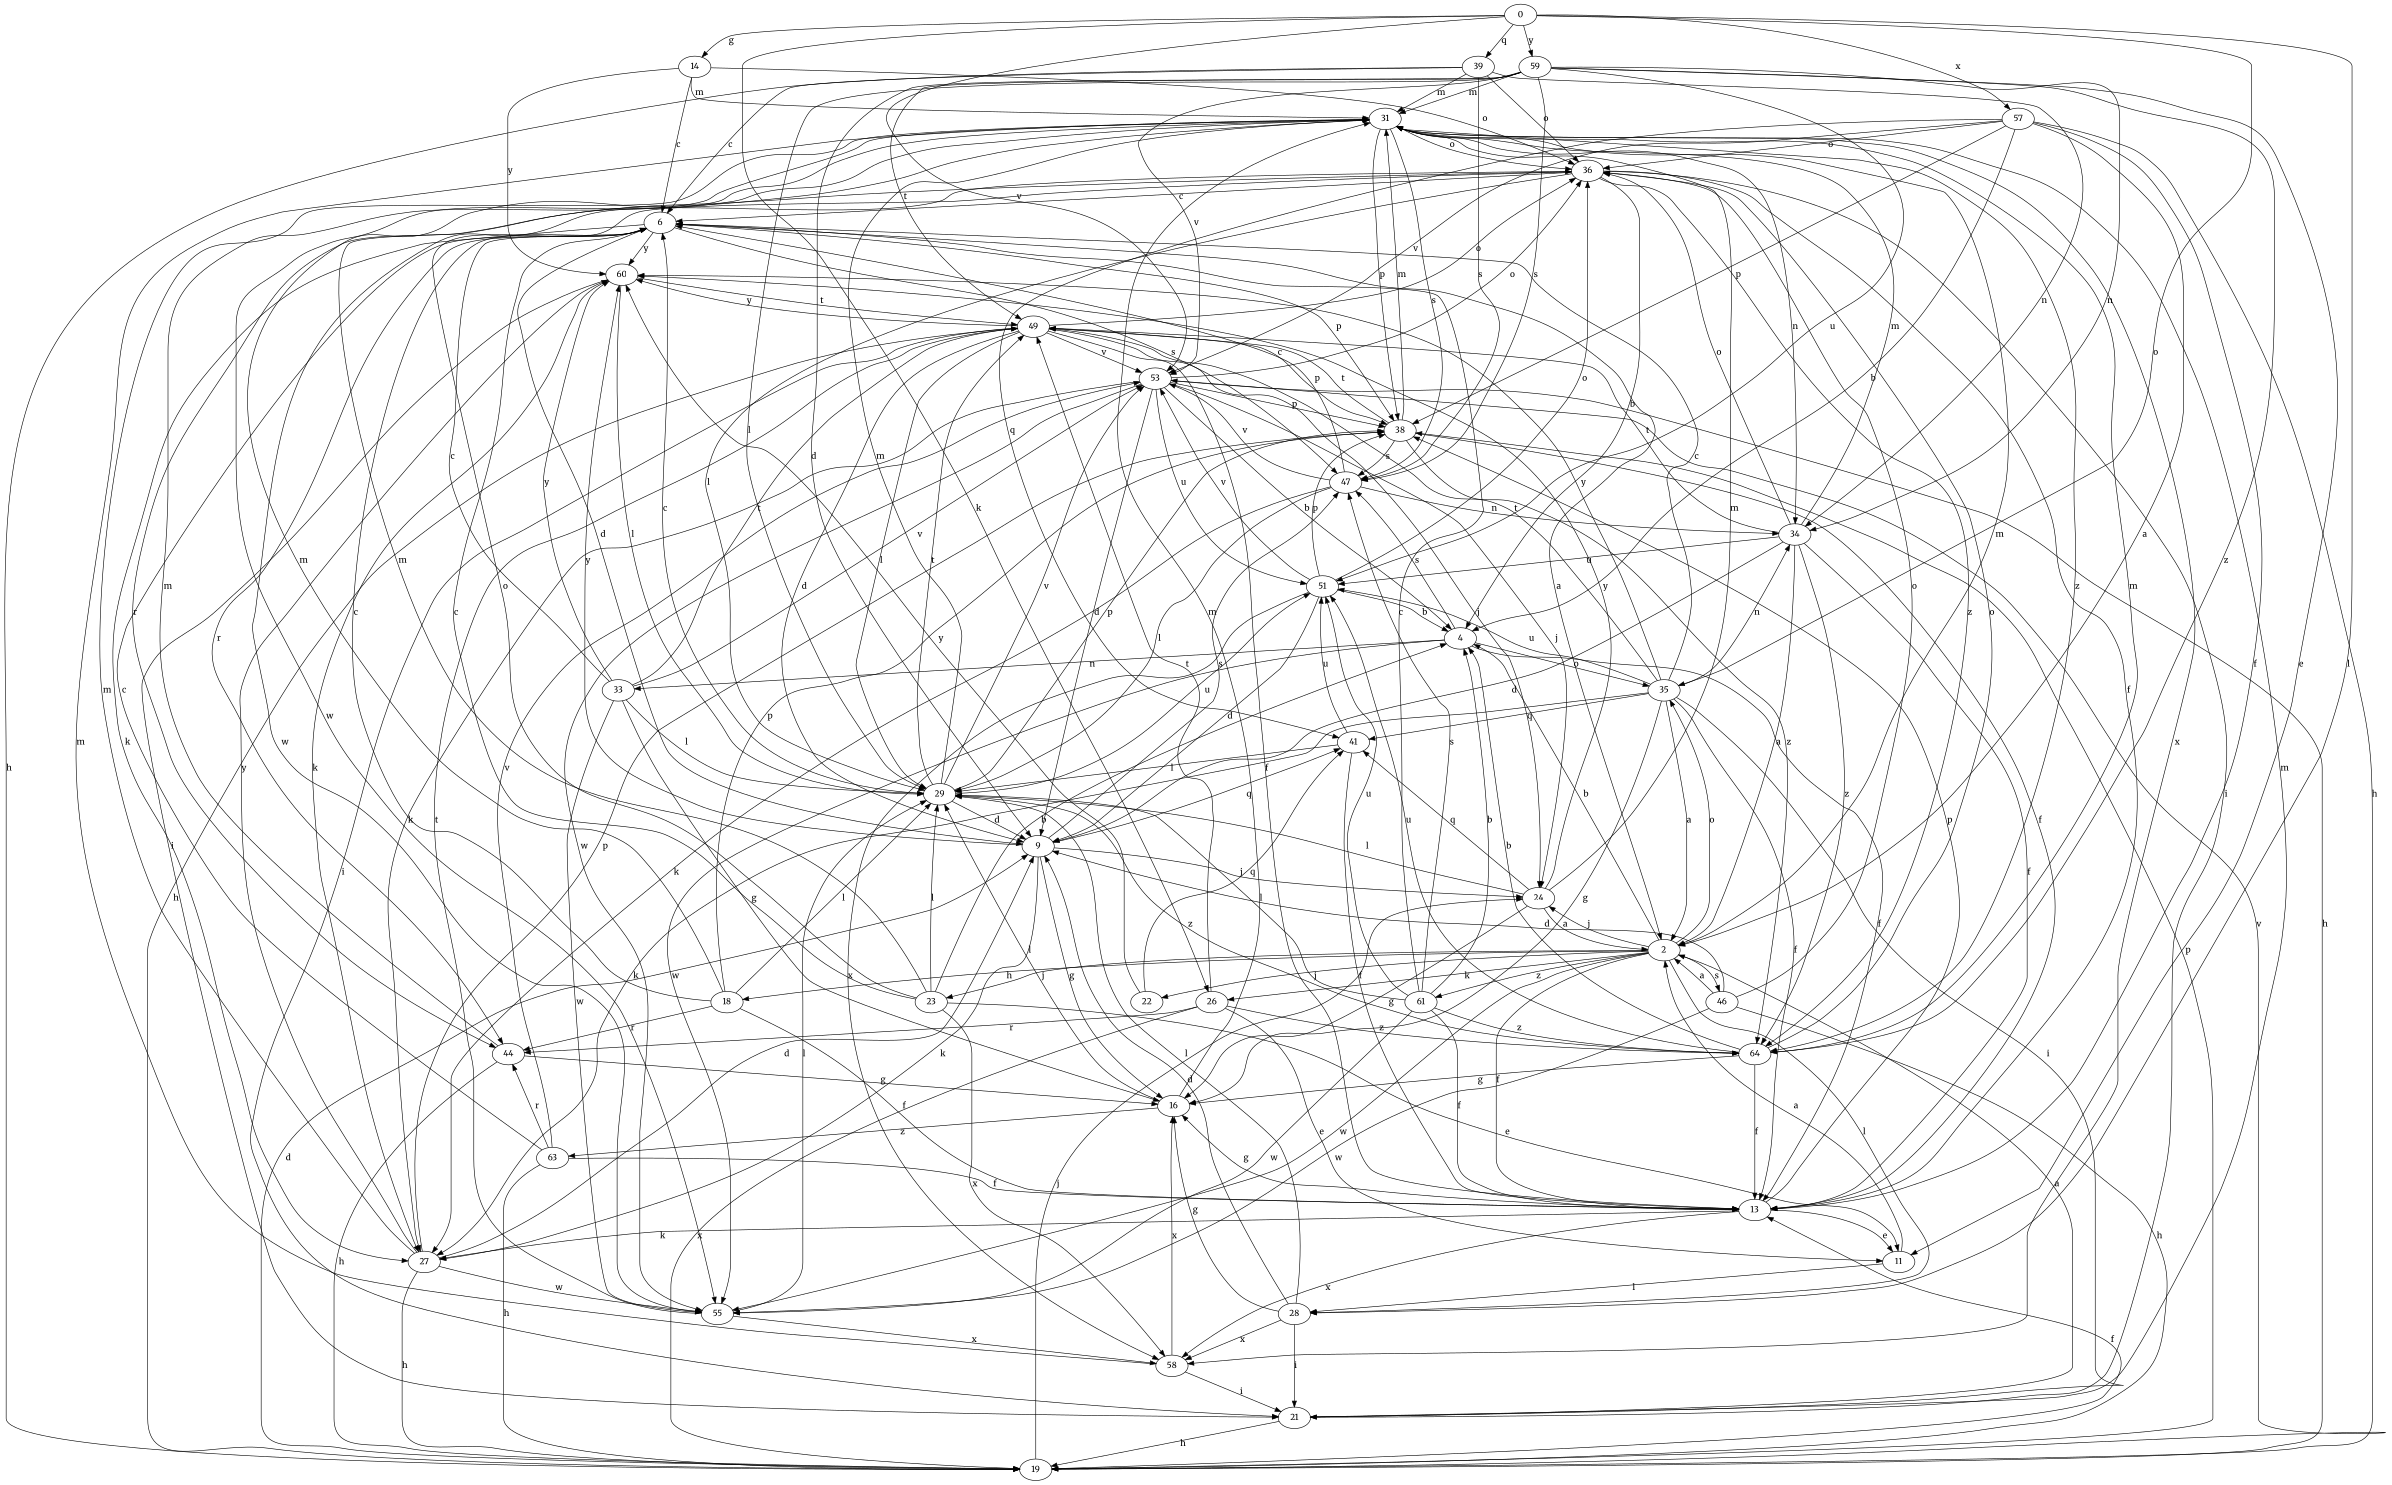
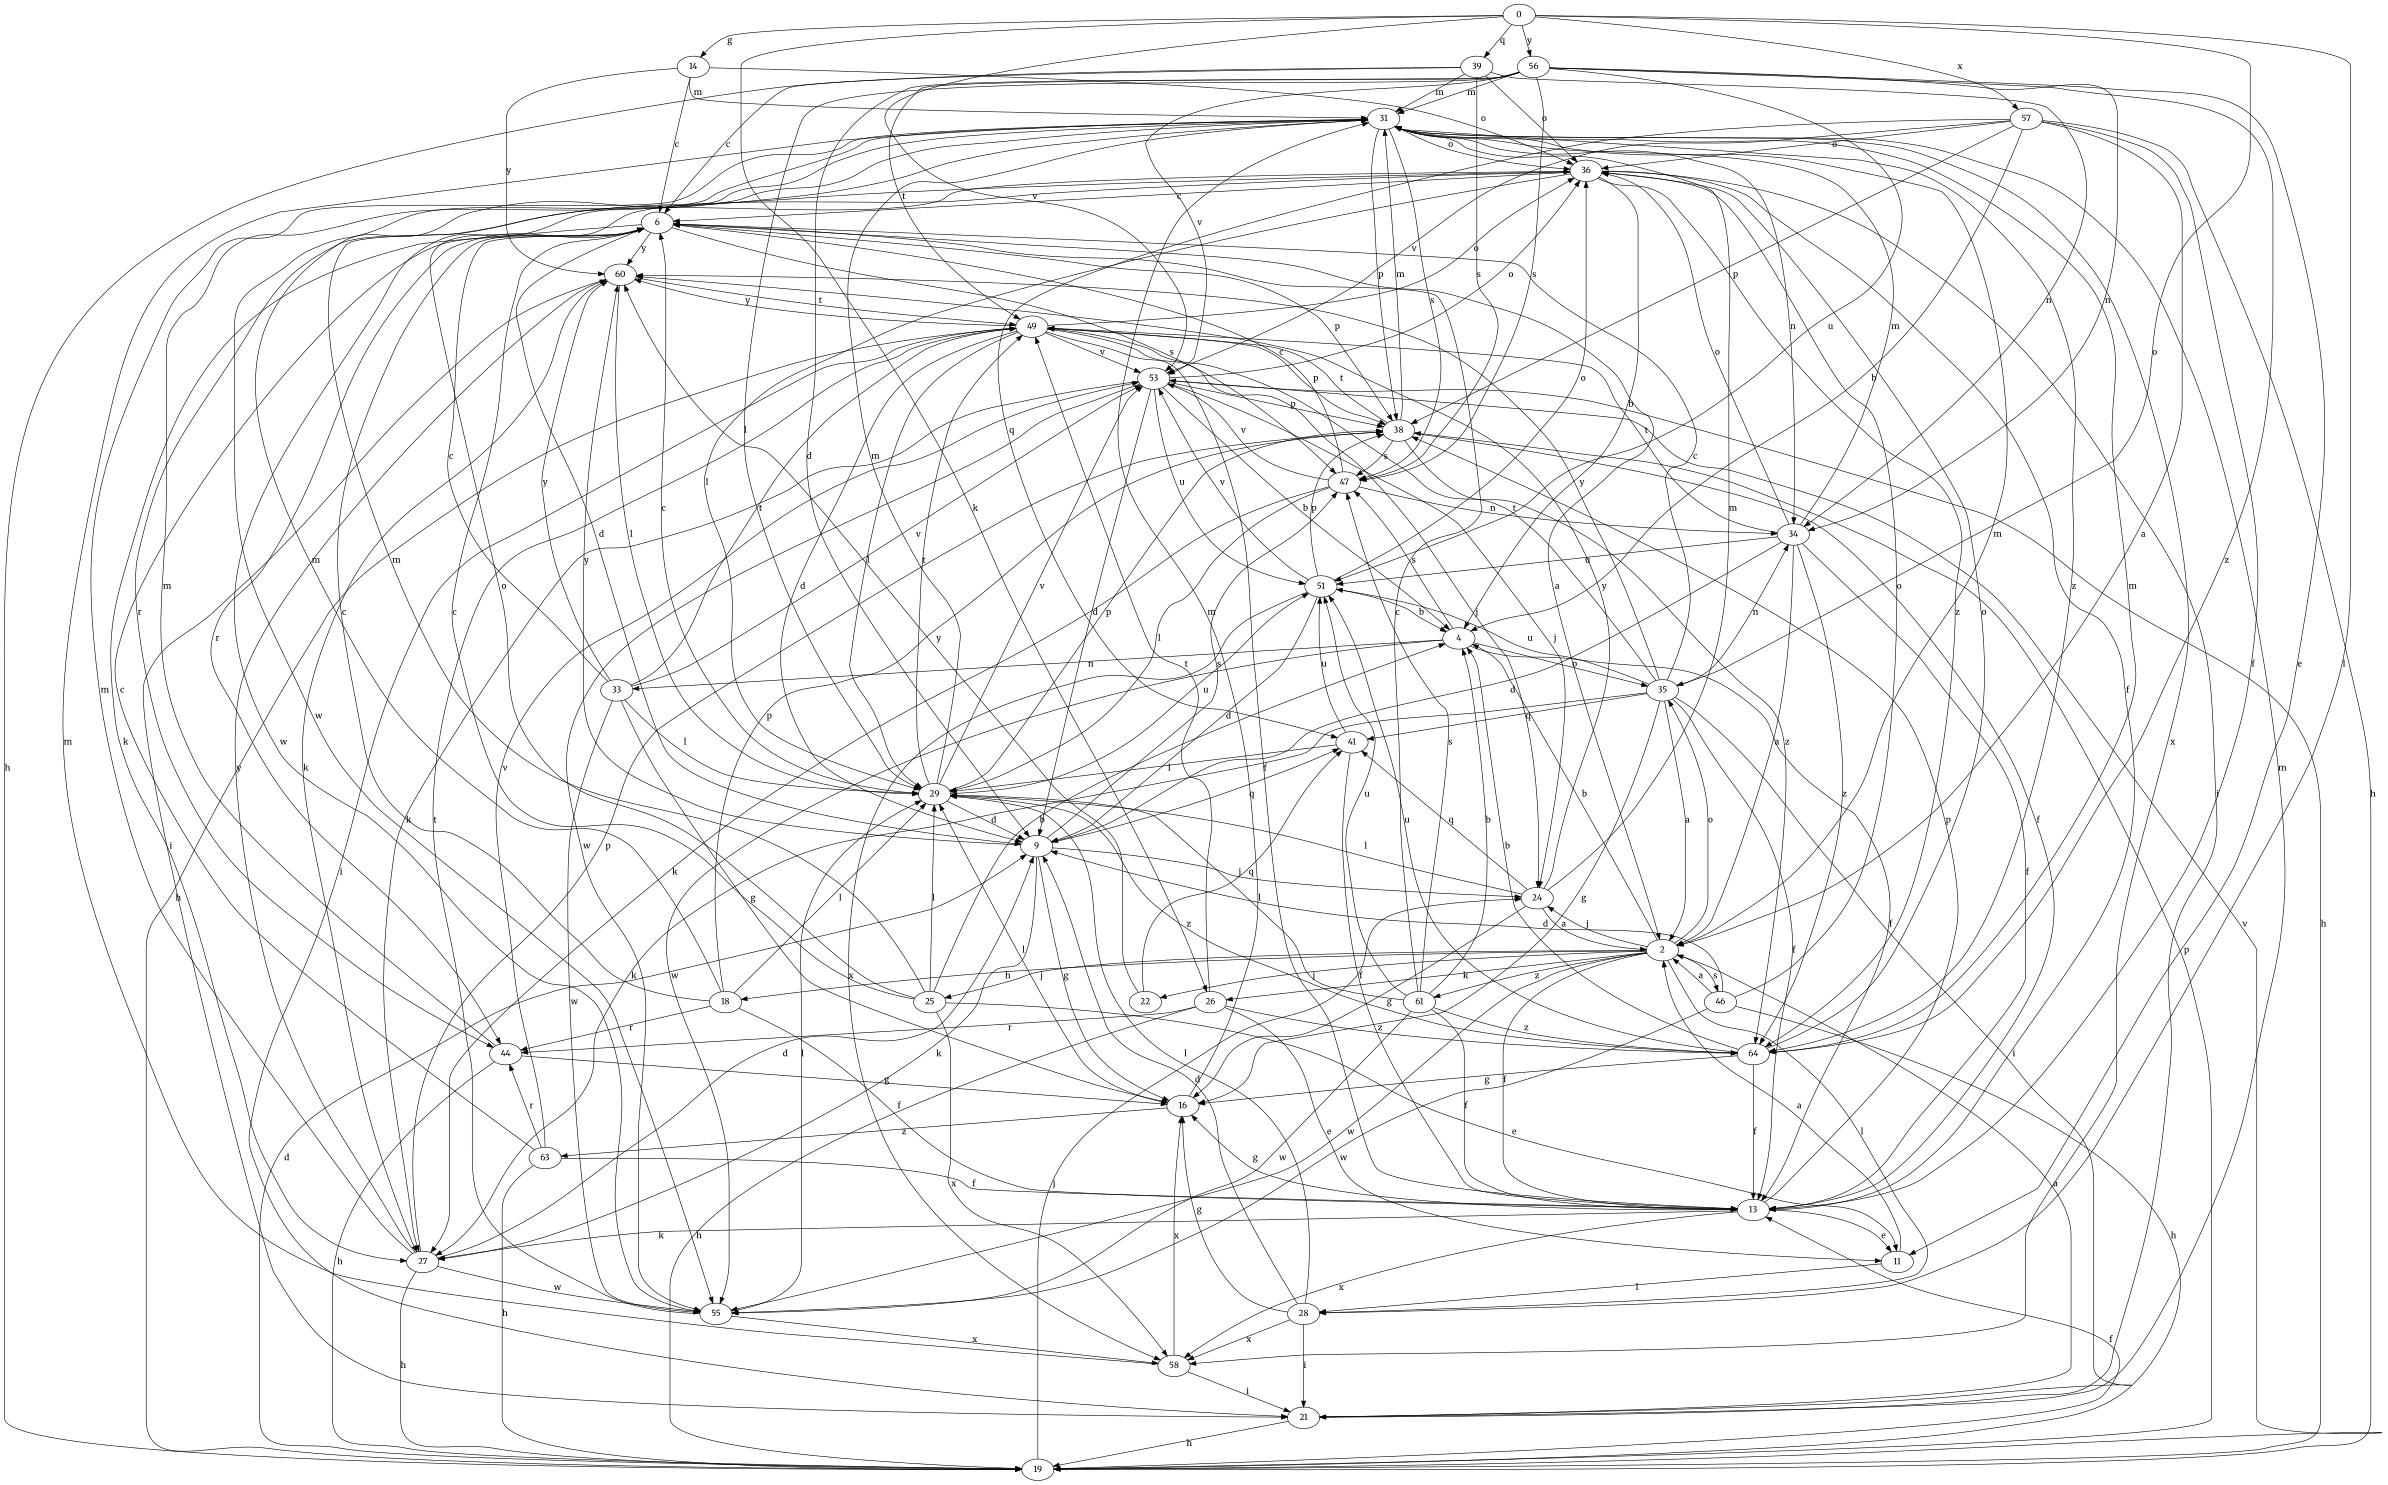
  strict digraph {
    fontname=Merriweather
    node [fontname=Merriweather]
    edge [fontname=Merriweather]
    0
    14
    26
    28
    35
    39
    53
    57
-   59
+   59 [label=56]
    31
    6
    60
    36
    44
    11
    19
    49
    64
    9
    16
    58
    29
    21
    2
    13
    27
    41
    51
    34
    47
    4
    24
    55
    38
    18
    22
-   23
+   23 [label=25]
    46
    61
    33
    63
    0 -> 14 [label=g]
    0 -> 26 [label=k]
    0 -> 28 [label=l]
    0 -> 35 [label=o]
    0 -> 39 [label=q]
    0 -> 53 [label=v]
    0 -> 57 [label=x]
    0 -> 59 [label=y]
    14 -> 31 [label=m]
    14 -> 6 [label=c]
    14 -> 60 [label=y]
    14 -> 36 [label=o]
    26 -> 44 [label=r]
    26 -> 11 [label=e]
-   26 -> 19 [label=x]
+   26 -> 19 [label=h]
    26 -> 49 [label=t]
    26 -> 64 [label=z]
    28 -> 9 [label=d]
    28 -> 16 [label=g]
    28 -> 58 [label=x]
    28 -> 29 [label=l]
    28 -> 21 [label=i]
    35 -> 6 [label=c]
    35 -> 60 [label=y]
    35 -> 49 [label=t]
    35 -> 16 [label=g]
    35 -> 21 [label=i]
    35 -> 2 [label=a]
    35 -> 13 [label=f]
    35 -> 27 [label=k]
    35 -> 41 [label=q]
    35 -> 51 [label=u]
    35 -> 34 [label=n]
    39 -> 31 [label=m]
    39 -> 6 [label=c]
    39 -> 36 [label=o]
    39 -> 19 [label=h]
    39 -> 34 [label=n]
    39 -> 47 [label=s]
    53 -> 36 [label=o]
    53 -> 19 [label=h]
    53 -> 9 [label=d]
    53 -> 27 [label=k]
    53 -> 51 [label=u]
    53 -> 4 [label=b]
    53 -> 24 [label=j]
    53 -> 55 [label=w]
    53 -> 38 [label=p]
    57 -> 53 [label=v]
    57 -> 36 [label=o]
    57 -> 19 [label=h]
    57 -> 2 [label=a]
    57 -> 13 [label=f]
    57 -> 41 [label=q]
    57 -> 4 [label=b]
    57 -> 38 [label=p]
    59 -> 53 [label=v]
    59 -> 31 [label=m]
    59 -> 11 [label=e]
    59 -> 49 [label=t]
    59 -> 64 [label=z]
    59 -> 9 [label=d]
    59 -> 29 [label=l]
    59 -> 51 [label=u]
    59 -> 34 [label=n]
    59 -> 47 [label=s]
    31 -> 36 [label=o]
    31 -> 64 [label=z]
    31 -> 58 [label=x]
    31 -> 34 [label=n]
    31 -> 47 [label=s]
    31 -> 55 [label=w]
    31 -> 38 [label=p]
    6 -> 60 [label=y]
    6 -> 44 [label=r]
    6 -> 9 [label=d]
    6 -> 2 [label=a]
    6 -> 27 [label=k]
    6 -> 47 [label=s]
    6 -> 38 [label=p]
    60 -> 49 [label=t]
    60 -> 29 [label=l]
    60 -> 21 [label=i]
    60 -> 27 [label=k]
    36 -> 6 [label=c]
    36 -> 44 [label=r]
    36 -> 64 [label=z]
    36 -> 29 [label=l]
    36 -> 21 [label=i]
    36 -> 13 [label=f]
    36 -> 4 [label=b]
    36 -> 55 [label=w]
    44 -> 31 [label=m]
    44 -> 19 [label=h]
    44 -> 16 [label=g]
    11 -> 28 [label=l]
    11 -> 2 [label=a]
    19 -> 53 [label=v]
    19 -> 9 [label=d]
    19 -> 13 [label=f]
    19 -> 24 [label=j]
    19 -> 38 [label=p]
    49 -> 53 [label=v]
    49 -> 60 [label=y]
    49 -> 36 [label=o]
    49 -> 19 [label=h]
    49 -> 9 [label=d]
    49 -> 29 [label=l]
    49 -> 21 [label=i]
    49 -> 13 [label=f]
    49 -> 24 [label=j]
    49 -> 38 [label=p]
    64 -> 31 [label=m]
    64 -> 36 [label=o]
    64 -> 16 [label=g]
    64 -> 13 [label=f]
    64 -> 51 [label=u]
    64 -> 4 [label=b]
    9 -> 60 [label=y]
    9 -> 16 [label=g]
    9 -> 27 [label=k]
    9 -> 41 [label=q]
    9 -> 47 [label=s]
    9 -> 24 [label=j]
    16 -> 31 [label=m]
    16 -> 29 [label=l]
    16 -> 63 [label=z]
    58 -> 31 [label=m]
    58 -> 16 [label=x]
    58 -> 21 [label=i]
    29 -> 53 [label=v]
    29 -> 31 [label=m]
    29 -> 6 [label=c]
    29 -> 49 [label=t]
    29 -> 64 [label=z]
    29 -> 9 [label=d]
    29 -> 51 [label=u]
    29 -> 38 [label=p]
    21 -> 31 [label=m]
    21 -> 19 [label=h]
    21 -> 2 [label=a]
    2 -> 26 [label=k]
    2 -> 28 [label=l]
    2 -> 35 [label=o]
    2 -> 31 [label=m]
    2 -> 13 [label=f]
    2 -> 4 [label=b]
    2 -> 24 [label=j]
    2 -> 55 [label=w]
    2 -> 18 [label=h]
    2 -> 22 [label=j]
    2 -> 23 [label=j]
    2 -> 46 [label=s]
    2 -> 61 [label=z]
    13 -> 11 [label=e]
    13 -> 16 [label=g]
    13 -> 58 [label=x]
    13 -> 27 [label=k]
    13 -> 38 [label=p]
    27 -> 31 [label=m]
    27 -> 60 [label=y]
    27 -> 19 [label=h]
    27 -> 9 [label=d]
    27 -> 55 [label=w]
    27 -> 38 [label=p]
    41 -> 29 [label=l]
    41 -> 13 [label=f]
    41 -> 51 [label=u]
    51 -> 53 [label=v]
    51 -> 36 [label=o]
    51 -> 9 [label=d]
    51 -> 58 [label=x]
    51 -> 4 [label=b]
    51 -> 38 [label=p]
    34 -> 31 [label=m]
    34 -> 36 [label=o]
    34 -> 49 [label=t]
    34 -> 64 [label=z]
    34 -> 9 [label=d]
    34 -> 2 [label=a]
    34 -> 13 [label=f]
    34 -> 51 [label=u]
    47 -> 53 [label=v]
    47 -> 6 [label=c]
    47 -> 29 [label=l]
    47 -> 27 [label=k]
    47 -> 34 [label=n]
    4 -> 35 [label=o]
    4 -> 13 [label=f]
    4 -> 47 [label=s]
    4 -> 55 [label=w]
    4 -> 33 [label=n]
    24 -> 31 [label=m]
    24 -> 60 [label=y]
    24 -> 16 [label=g]
    24 -> 29 [label=l]
    24 -> 2 [label=a]
    24 -> 41 [label=q]
    55 -> 49 [label=t]
    55 -> 58 [label=x]
    55 -> 29 [label=l]
    38 -> 31 [label=m]
    38 -> 49 [label=t]
    38 -> 64 [label=z]
    38 -> 13 [label=f]
    38 -> 47 [label=s]
    18 -> 31 [label=m]
    18 -> 6 [label=c]
    18 -> 44 [label=r]
    18 -> 29 [label=l]
    18 -> 13 [label=f]
    18 -> 38 [label=p]
    22 -> 60 [label=y]
    22 -> 41 [label=q]
    23 -> 31 [label=m]
    23 -> 6 [label=c]
    23 -> 36 [label=o]
    23 -> 11 [label=e]
    23 -> 58 [label=x]
    23 -> 29 [label=l]
    23 -> 4 [label=b]
    46 -> 36 [label=o]
    46 -> 19 [label=h]
    46 -> 9 [label=d]
    46 -> 2 [label=a]
    46 -> 55 [label=w]
    61 -> 6 [label=c]
    61 -> 64 [label=z]
    61 -> 29 [label=l]
    61 -> 13 [label=f]
    61 -> 51 [label=u]
    61 -> 47 [label=s]
    61 -> 4 [label=b]
    61 -> 55 [label=w]
    33 -> 53 [label=v]
    33 -> 6 [label=c]
    33 -> 60 [label=y]
    33 -> 49 [label=t]
    33 -> 16 [label=g]
    33 -> 29 [label=l]
    33 -> 55 [label=w]
    63 -> 53 [label=v]
    63 -> 6 [label=c]
    63 -> 44 [label=r]
    63 -> 19 [label=h]
    63 -> 13 [label=f]
  }
